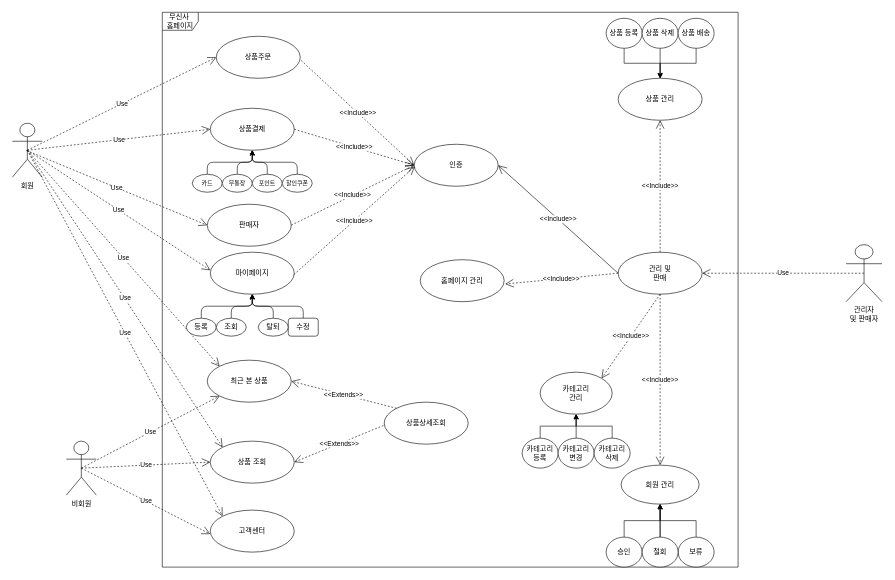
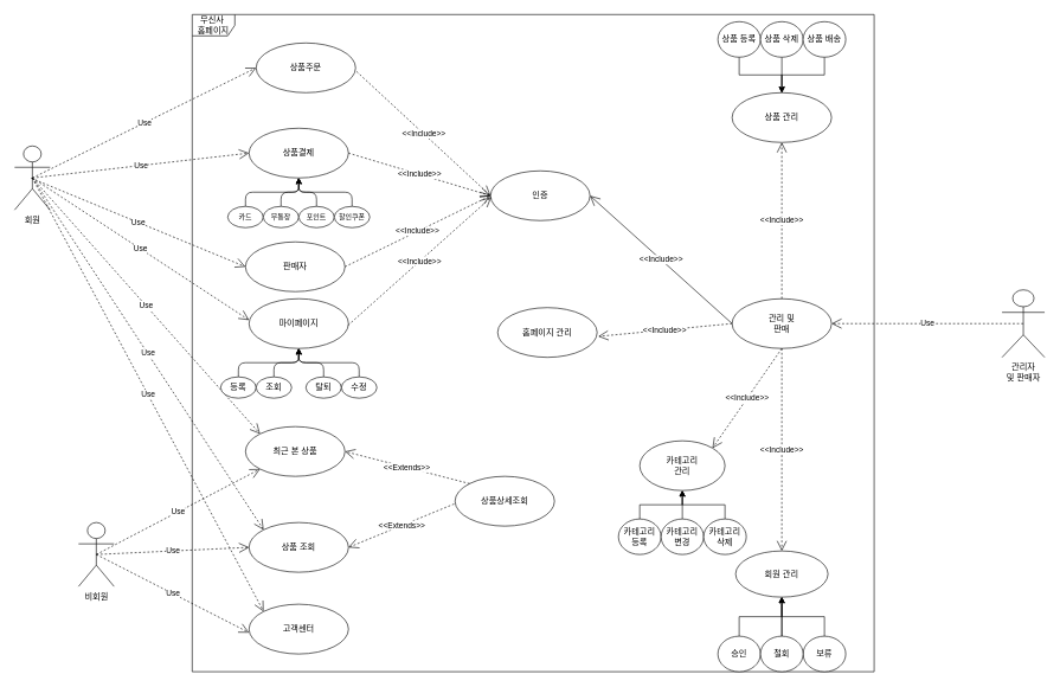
  <mxCell id="0" />
  <mxCell id="1" parent="0" />
  <mxCell id="2" value="무신사&amp;nbsp;&lt;br&gt;홈페이지" style="shape=umlFrame;whiteSpace=wrap;html=1;pointerEvents=0;rounded=1;" parent="1" vertex="1"><mxGeometry x="270" y="20" width="960" height="925" as="geometry" /></mxCell>
  <mxCell id="3" value="회원" style="shape=umlActor;verticalLabelPosition=bottom;verticalAlign=top;html=1;rounded=1;" parent="1" vertex="1"><mxGeometry x="20" y="205" width="50" height="90" as="geometry" /></mxCell>
  <mxCell id="4" value="비회원" style="shape=umlActor;verticalLabelPosition=bottom;verticalAlign=top;html=1;rounded=1;" parent="1" vertex="1"><mxGeometry x="110" y="735" width="50" height="90" as="geometry" /></mxCell>
  <mxCell id="5" value="고객센터" style="ellipse;whiteSpace=wrap;html=1;rounded=1;" parent="1" vertex="1"><mxGeometry x="350" y="850" width="140" height="70" as="geometry" /></mxCell>
  <mxCell id="6" value="Use" style="endArrow=open;endSize=12;dashed=1;html=1;rounded=1;exitX=0.5;exitY=0.5;exitDx=0;exitDy=0;exitPerimeter=0;entryX=0;entryY=0.571;entryDx=0;entryDy=0;entryPerimeter=0;" parent="1" source="4" target="5" edge="1"><mxGeometry width="160" relative="1" as="geometry"><mxPoint x="180" y="615" as="sourcePoint" /><mxPoint x="340" y="615" as="targetPoint" /></mxGeometry></mxCell>
  <mxCell id="7" value="Use" style="endArrow=open;endSize=12;dashed=1;html=1;rounded=1;exitX=0.5;exitY=0.5;exitDx=0;exitDy=0;exitPerimeter=0;entryX=0;entryY=0;entryDx=0;entryDy=0;" parent="1" source="3" target="5" edge="1"><mxGeometry width="160" relative="1" as="geometry"><mxPoint x="200" y="420" as="sourcePoint" /><mxPoint x="395" y="335" as="targetPoint" /></mxGeometry></mxCell>
  <mxCell id="8" value="상품 조회" style="ellipse;whiteSpace=wrap;html=1;rounded=1;" parent="1" vertex="1"><mxGeometry x="350" y="735" width="140" height="70" as="geometry" /></mxCell>
  <mxCell id="9" value="Use" style="endArrow=open;endSize=12;dashed=1;html=1;rounded=1;entryX=0;entryY=0;entryDx=0;entryDy=0;exitX=0.5;exitY=0.5;exitDx=0;exitDy=0;exitPerimeter=0;" parent="1" source="3" target="8" edge="1"><mxGeometry width="160" relative="1" as="geometry"><mxPoint x="180" y="355" as="sourcePoint" /><mxPoint x="406" y="520" as="targetPoint" /></mxGeometry></mxCell>
  <mxCell id="10" value="Use" style="endArrow=open;endSize=12;dashed=1;html=1;rounded=1;entryX=0;entryY=0.5;entryDx=0;entryDy=0;exitX=0.5;exitY=0.5;exitDx=0;exitDy=0;exitPerimeter=0;" parent="1" source="4" target="8" edge="1"><mxGeometry width="160" relative="1" as="geometry"><mxPoint x="154" y="410" as="sourcePoint" /><mxPoint x="360" y="555" as="targetPoint" /></mxGeometry></mxCell>
  <mxCell id="11" value="최근 본 상품" style="ellipse;whiteSpace=wrap;html=1;rounded=1;" parent="1" vertex="1"><mxGeometry x="345" y="600" width="140" height="70" as="geometry" /></mxCell>
  <mxCell id="12" value="Use" style="endArrow=open;endSize=12;dashed=1;html=1;rounded=1;entryX=0;entryY=0;entryDx=0;entryDy=0;exitX=0.5;exitY=0.5;exitDx=0;exitDy=0;exitPerimeter=0;" parent="1" source="3" target="11" edge="1"><mxGeometry width="160" relative="1" as="geometry"><mxPoint x="220" y="250" as="sourcePoint" /><mxPoint x="425" y="395" as="targetPoint" /></mxGeometry></mxCell>
  <mxCell id="13" value="Use" style="endArrow=open;endSize=12;dashed=1;html=1;rounded=1;entryX=0;entryY=1;entryDx=0;entryDy=0;exitX=0.5;exitY=0.5;exitDx=0;exitDy=0;exitPerimeter=0;" parent="1" source="4" target="11" edge="1"><mxGeometry width="160" relative="1" as="geometry"><mxPoint x="120" y="445" as="sourcePoint" /><mxPoint x="325" y="590" as="targetPoint" /></mxGeometry></mxCell>
  <mxCell id="14" value="상품주문" style="ellipse;whiteSpace=wrap;html=1;rounded=1;" parent="1" vertex="1"><mxGeometry x="360" y="60" width="140" height="70" as="geometry" /></mxCell>
  <mxCell id="15" value="인증" style="ellipse;whiteSpace=wrap;html=1;rounded=1;" parent="1" vertex="1"><mxGeometry x="690" y="240" width="140" height="70" as="geometry" /></mxCell>
  <mxCell id="16" value="&amp;lt;&amp;lt;Include&amp;gt;&amp;gt;" style="endArrow=open;endSize=12;dashed=1;html=1;rounded=1;entryX=0;entryY=0.5;entryDx=0;entryDy=0;exitX=1.01;exitY=0.575;exitDx=0;exitDy=0;exitPerimeter=0;" parent="1" source="14" target="15" edge="1"><mxGeometry width="160" relative="1" as="geometry"><mxPoint x="470" y="317.5" as="sourcePoint" /><mxPoint x="675" y="382.5" as="targetPoint" /></mxGeometry></mxCell>
  <mxCell id="17" value="Use" style="endArrow=open;endSize=12;dashed=1;html=1;rounded=1;entryX=0;entryY=0.5;entryDx=0;entryDy=0;exitX=0.5;exitY=0.5;exitDx=0;exitDy=0;exitPerimeter=0;" parent="1" source="3" target="14" edge="1"><mxGeometry width="160" relative="1" as="geometry"><mxPoint x="200" y="285" as="sourcePoint" /><mxPoint x="405" y="350" as="targetPoint" /></mxGeometry></mxCell>
  <mxCell id="18" value="상품결제" style="ellipse;whiteSpace=wrap;html=1;rounded=1;" parent="1" vertex="1"><mxGeometry x="350" y="180" width="140" height="70" as="geometry" /></mxCell>
  <mxCell id="19" value="&amp;lt;&amp;lt;Include&amp;gt;&amp;gt;" style="endArrow=open;endSize=12;dashed=1;html=1;rounded=1;entryX=0;entryY=0.5;entryDx=0;entryDy=0;exitX=1;exitY=0.5;exitDx=0;exitDy=0;" parent="1" source="18" target="15" edge="1"><mxGeometry width="160" relative="1" as="geometry"><mxPoint x="501" y="292.5" as="sourcePoint" /><mxPoint x="610" y="367.5" as="targetPoint" /></mxGeometry></mxCell>
  <mxCell id="20" value="Use" style="endArrow=open;endSize=12;dashed=1;html=1;rounded=1;entryX=0;entryY=0.5;entryDx=0;entryDy=0;exitX=0.5;exitY=0.5;exitDx=0;exitDy=0;exitPerimeter=0;" parent="1" source="3" target="18" edge="1"><mxGeometry width="160" relative="1" as="geometry"><mxPoint x="185" y="360" as="sourcePoint" /><mxPoint x="370" y="260" as="targetPoint" /></mxGeometry></mxCell>
  <mxCell id="21" value="판매자" style="ellipse;whiteSpace=wrap;html=1;rounded=1;" parent="1" vertex="1"><mxGeometry x="345" y="340" width="140" height="70" as="geometry" /></mxCell>
  <mxCell id="22" value="&amp;lt;&amp;lt;Include&amp;gt;&amp;gt;" style="endArrow=open;endSize=12;dashed=1;html=1;rounded=1;entryX=0;entryY=0.5;entryDx=0;entryDy=0;exitX=1;exitY=0.5;exitDx=0;exitDy=0;" parent="1" source="21" target="15" edge="1"><mxGeometry width="160" relative="1" as="geometry"><mxPoint x="500" y="409.8" as="sourcePoint" /><mxPoint x="610" y="409.8" as="targetPoint" /></mxGeometry></mxCell>
  <mxCell id="23" value="마이페이지" style="ellipse;whiteSpace=wrap;html=1;rounded=1;" parent="1" vertex="1"><mxGeometry x="350" y="420" width="140" height="70" as="geometry" /></mxCell>
  <mxCell id="24" value="&amp;lt;&amp;lt;Include&amp;gt;&amp;gt;" style="endArrow=open;endSize=12;dashed=1;html=1;rounded=1;entryX=0.008;entryY=0.529;entryDx=0;entryDy=0;exitX=0.996;exitY=0.533;exitDx=0;exitDy=0;entryPerimeter=0;exitPerimeter=0;" parent="1" source="23" target="15" edge="1"><mxGeometry width="160" relative="1" as="geometry"><mxPoint x="500" y="485" as="sourcePoint" /><mxPoint x="610" y="405" as="targetPoint" /></mxGeometry></mxCell>
  <mxCell id="25" value="Use" style="endArrow=open;endSize=12;dashed=1;html=1;rounded=1;entryX=0;entryY=0.5;entryDx=0;entryDy=0;exitX=0.464;exitY=0.503;exitDx=0;exitDy=0;exitPerimeter=0;" parent="1" source="3" target="21" edge="1"><mxGeometry width="160" relative="1" as="geometry"><mxPoint x="145" y="450" as="sourcePoint" /><mxPoint x="370" y="340" as="targetPoint" /></mxGeometry></mxCell>
  <mxCell id="26" value="Use" style="endArrow=open;endSize=12;dashed=1;html=1;rounded=1;entryX=0;entryY=0.429;entryDx=0;entryDy=0;exitX=0.5;exitY=0.5;exitDx=0;exitDy=0;exitPerimeter=0;entryPerimeter=0;" parent="1" source="3" target="23" edge="1"><mxGeometry width="160" relative="1" as="geometry"><mxPoint x="143" y="450" as="sourcePoint" /><mxPoint x="370" y="420" as="targetPoint" /></mxGeometry></mxCell>
  <mxCell id="27" value="" style="edgeStyle=orthogonalEdgeStyle;rounded=1;orthogonalLoop=1;jettySize=auto;html=1;" parent="1" source="28" target="23" edge="1"><mxGeometry relative="1" as="geometry" /></mxCell>
  <mxCell id="28" value="등록" style="ellipse;whiteSpace=wrap;html=1;rounded=1;" parent="1" vertex="1"><mxGeometry x="310" y="530" width="50" height="30" as="geometry" /></mxCell>
  <mxCell id="29" value="" style="edgeStyle=orthogonalEdgeStyle;rounded=1;orthogonalLoop=1;jettySize=auto;html=1;" parent="1" source="30" target="23" edge="1"><mxGeometry relative="1" as="geometry" /></mxCell>
  <mxCell id="30" value="조회" style="ellipse;whiteSpace=wrap;html=1;rounded=1;" parent="1" vertex="1"><mxGeometry x="360" y="530" width="50" height="30" as="geometry" /></mxCell>
  <mxCell id="31" value="" style="edgeStyle=orthogonalEdgeStyle;rounded=1;orthogonalLoop=1;jettySize=auto;html=1;" parent="1" source="32" target="23" edge="1"><mxGeometry relative="1" as="geometry" /></mxCell>
- <mxCell id="32" value="수정" style="whiteSpace=wrap;html=1;rounded=1;" parent="1" vertex="1"><mxGeometry x="480" y="530" width="50" height="30" as="geometry" /></mxCell>
+ <mxCell id="32" value="수정" style="ellipse;whiteSpace=wrap;html=1;rounded=1;" parent="1" vertex="1"><mxGeometry x="480" y="530" width="50" height="30" as="geometry" /></mxCell>
  <mxCell id="33" value="" style="edgeStyle=orthogonalEdgeStyle;rounded=1;orthogonalLoop=1;jettySize=auto;html=1;" parent="1" source="34" target="23" edge="1"><mxGeometry relative="1" as="geometry" /></mxCell>
  <mxCell id="34" value="탈퇴" style="ellipse;whiteSpace=wrap;html=1;rounded=1;" parent="1" vertex="1"><mxGeometry x="430" y="530" width="50" height="30" as="geometry" /></mxCell>
  <mxCell id="35" value="상품상세조회" style="ellipse;whiteSpace=wrap;html=1;rounded=1;" parent="1" vertex="1"><mxGeometry x="640" y="670" width="140" height="70" as="geometry" /></mxCell>
  <mxCell id="36" value="&amp;lt;&amp;lt;Extends&amp;gt;&amp;gt;" style="endArrow=open;endSize=12;dashed=1;html=1;rounded=1;exitX=-0.009;exitY=0.555;exitDx=0;exitDy=0;exitPerimeter=0;entryX=1;entryY=0.5;entryDx=0;entryDy=0;" parent="1" source="35" target="8" edge="1"><mxGeometry width="160" relative="1" as="geometry"><mxPoint x="530" y="755" as="sourcePoint" /><mxPoint x="765" y="810" as="targetPoint" /></mxGeometry></mxCell>
  <mxCell id="37" value="&amp;lt;&amp;lt;Extends&amp;gt;&amp;gt;" style="endArrow=open;endSize=12;dashed=1;html=1;rounded=1;exitX=0;exitY=0;exitDx=0;exitDy=0;entryX=1;entryY=0.5;entryDx=0;entryDy=0;" parent="1" source="35" target="11" edge="1"><mxGeometry x="0.008" width="160" relative="1" as="geometry"><mxPoint x="589" y="655" as="sourcePoint" /><mxPoint x="520" y="661" as="targetPoint" /><mxPoint as="offset" /></mxGeometry></mxCell>
  <mxCell id="38" value="" style="edgeStyle=orthogonalEdgeStyle;rounded=1;orthogonalLoop=1;jettySize=auto;html=1;" parent="1" source="39" target="18" edge="1"><mxGeometry relative="1" as="geometry" /></mxCell>
  <mxCell id="39" value="&lt;font style=&quot;font-size: 10px;&quot;&gt;카드&lt;/font&gt;" style="ellipse;whiteSpace=wrap;html=1;rounded=1;" parent="1" vertex="1"><mxGeometry x="320" y="290" width="50" height="30" as="geometry" /></mxCell>
  <mxCell id="40" value="" style="edgeStyle=orthogonalEdgeStyle;rounded=1;orthogonalLoop=1;jettySize=auto;html=1;" parent="1" source="41" target="18" edge="1"><mxGeometry relative="1" as="geometry" /></mxCell>
  <mxCell id="41" value="&lt;font style=&quot;font-size: 10px;&quot;&gt;무통장&lt;/font&gt;" style="ellipse;whiteSpace=wrap;html=1;rounded=1;" parent="1" vertex="1"><mxGeometry x="370" y="290" width="50" height="30" as="geometry" /></mxCell>
  <mxCell id="42" value="" style="edgeStyle=orthogonalEdgeStyle;rounded=1;orthogonalLoop=1;jettySize=auto;html=1;" parent="1" source="43" target="18" edge="1"><mxGeometry relative="1" as="geometry" /></mxCell>
  <mxCell id="43" value="&lt;font style=&quot;font-size: 10px;&quot;&gt;포인트&lt;/font&gt;" style="ellipse;whiteSpace=wrap;html=1;rounded=1;" parent="1" vertex="1"><mxGeometry x="420" y="290" width="50" height="30" as="geometry" /></mxCell>
  <mxCell id="44" value="" style="edgeStyle=orthogonalEdgeStyle;rounded=1;orthogonalLoop=1;jettySize=auto;html=1;" parent="1" source="45" target="18" edge="1"><mxGeometry relative="1" as="geometry" /></mxCell>
  <mxCell id="45" value="&lt;font style=&quot;font-size: 10px;&quot;&gt;할인쿠폰&lt;/font&gt;" style="ellipse;whiteSpace=wrap;html=1;rounded=1;" parent="1" vertex="1"><mxGeometry x="470" y="290" width="50" height="30" as="geometry" /></mxCell>
  <mxCell id="46" value="관리자&lt;br&gt;및 판매자" style="shape=umlActor;verticalLabelPosition=bottom;verticalAlign=top;html=1;" parent="1" vertex="1"><mxGeometry x="1410" y="407.5" width="60" height="95" as="geometry" /></mxCell>
  <mxCell id="47" value="회원 관리" style="ellipse;whiteSpace=wrap;html=1;" parent="1" vertex="1"><mxGeometry x="1035" y="775" width="130" height="65" as="geometry" /></mxCell>
  <mxCell id="48" value="" style="edgeStyle=orthogonalEdgeStyle;rounded=0;orthogonalLoop=1;jettySize=auto;html=1;" parent="1" source="61" target="47" edge="1"><mxGeometry relative="1" as="geometry" /></mxCell>
  <mxCell id="49" value="" style="edgeStyle=orthogonalEdgeStyle;rounded=0;orthogonalLoop=1;jettySize=auto;html=1;" parent="1" source="50" target="47" edge="1"><mxGeometry relative="1" as="geometry" /></mxCell>
  <mxCell id="50" value="승인" style="ellipse;whiteSpace=wrap;html=1;" parent="1" vertex="1"><mxGeometry x="1010" y="895" width="60" height="50" as="geometry" /></mxCell>
  <mxCell id="51" value="" style="edgeStyle=orthogonalEdgeStyle;rounded=0;orthogonalLoop=1;jettySize=auto;html=1;" parent="1" source="61" target="47" edge="1"><mxGeometry relative="1" as="geometry" /></mxCell>
  <mxCell id="52" value="" style="edgeStyle=orthogonalEdgeStyle;rounded=0;orthogonalLoop=1;jettySize=auto;html=1;" parent="1" source="53" target="47" edge="1"><mxGeometry relative="1" as="geometry" /></mxCell>
  <mxCell id="53" value="보류" style="ellipse;whiteSpace=wrap;html=1;" parent="1" vertex="1"><mxGeometry x="1130" y="895" width="60" height="50" as="geometry" /></mxCell>
  <mxCell id="54" value="상품 관리" style="ellipse;whiteSpace=wrap;html=1;" parent="1" vertex="1"><mxGeometry x="1030" y="130" width="140" height="70" as="geometry" /></mxCell>
  <mxCell id="55" value="" style="edgeStyle=orthogonalEdgeStyle;rounded=0;orthogonalLoop=1;jettySize=auto;html=1;" parent="1" source="56" target="54" edge="1"><mxGeometry relative="1" as="geometry" /></mxCell>
  <mxCell id="56" value="상품 등록" style="ellipse;whiteSpace=wrap;html=1;" parent="1" vertex="1"><mxGeometry x="1010" y="30" width="60" height="50" as="geometry" /></mxCell>
  <mxCell id="57" value="" style="edgeStyle=orthogonalEdgeStyle;rounded=0;orthogonalLoop=1;jettySize=auto;html=1;" parent="1" source="58" target="54" edge="1"><mxGeometry relative="1" as="geometry" /></mxCell>
  <mxCell id="58" value="상품 삭제" style="ellipse;whiteSpace=wrap;html=1;" parent="1" vertex="1"><mxGeometry x="1070" y="30" width="60" height="50" as="geometry" /></mxCell>
  <mxCell id="59" value="" style="edgeStyle=orthogonalEdgeStyle;rounded=0;orthogonalLoop=1;jettySize=auto;html=1;" parent="1" source="60" target="54" edge="1"><mxGeometry relative="1" as="geometry" /></mxCell>
  <mxCell id="60" value="상품 배송" style="ellipse;whiteSpace=wrap;html=1;" parent="1" vertex="1"><mxGeometry x="1130" y="30" width="60" height="50" as="geometry" /></mxCell>
  <mxCell id="61" value="철회" style="ellipse;whiteSpace=wrap;html=1;" parent="1" vertex="1"><mxGeometry x="1070" y="895" width="60" height="50" as="geometry" /></mxCell>
  <mxCell id="62" value="관리 및&lt;br&gt;판매" style="ellipse;whiteSpace=wrap;html=1;" parent="1" vertex="1"><mxGeometry x="1030" y="420" width="140" height="70" as="geometry" /></mxCell>
  <mxCell id="63" value="&amp;lt;&amp;lt;Include&amp;gt;&amp;gt;" style="endArrow=open;endSize=12;dashed=1;html=1;rounded=0;exitX=0.5;exitY=0;exitDx=0;exitDy=0;entryX=0.5;entryY=1;entryDx=0;entryDy=0;" parent="1" source="62" target="54" edge="1"><mxGeometry width="160" relative="1" as="geometry"><mxPoint x="840" y="285" as="sourcePoint" /><mxPoint x="750" y="465" as="targetPoint" /></mxGeometry></mxCell>
  <mxCell id="64" value="&amp;lt;&amp;lt;Include&amp;gt;&amp;gt;" style="endArrow=open;endSize=12;dashed=0;html=1;rounded=0;exitX=0;exitY=0.5;exitDx=0;exitDy=0;entryX=1;entryY=0.5;entryDx=0;entryDy=0;" parent="1" source="62" target="15" edge="1"><mxGeometry width="160" relative="1" as="geometry"><mxPoint x="840" y="285" as="sourcePoint" /><mxPoint x="750" y="465" as="targetPoint" /></mxGeometry></mxCell>
  <mxCell id="65" value="홈페이지 관리" style="ellipse;whiteSpace=wrap;html=1;" parent="1" vertex="1"><mxGeometry x="700" y="432.5" width="140" height="70" as="geometry" /></mxCell>
  <mxCell id="66" value="Use" style="endArrow=open;endSize=12;dashed=1;html=1;rounded=1;entryX=1;entryY=0.5;entryDx=0;entryDy=0;exitX=0.5;exitY=0.5;exitDx=0;exitDy=0;exitPerimeter=0;" parent="1" source="46" target="62" edge="1"><mxGeometry width="160" relative="1" as="geometry"><mxPoint x="1046.5" y="600" as="sourcePoint" /><mxPoint x="1273.5" y="540" as="targetPoint" /></mxGeometry></mxCell>
  <mxCell id="67" value="&amp;lt;&amp;lt;Include&amp;gt;&amp;gt;" style="endArrow=open;endSize=12;dashed=1;html=1;rounded=0;exitX=0.5;exitY=1;exitDx=0;exitDy=0;entryX=0.5;entryY=0;entryDx=0;entryDy=0;" parent="1" source="62" target="47" edge="1"><mxGeometry width="160" relative="1" as="geometry"><mxPoint x="1099.41" y="710" as="sourcePoint" /><mxPoint x="1099.41" y="490" as="targetPoint" /></mxGeometry></mxCell>
  <mxCell id="68" value="&amp;lt;&amp;lt;Include&amp;gt;&amp;gt;" style="endArrow=open;endSize=12;dashed=1;html=1;rounded=0;exitX=0;exitY=0.5;exitDx=0;exitDy=0;entryX=1.012;entryY=0.579;entryDx=0;entryDy=0;entryPerimeter=0;" parent="1" source="62" target="65" edge="1"><mxGeometry width="160" relative="1" as="geometry"><mxPoint x="970" y="640" as="sourcePoint" /><mxPoint x="1060" y="490" as="targetPoint" /></mxGeometry></mxCell>
  <mxCell id="69" value="" style="group" parent="1" vertex="1" connectable="0"><mxGeometry x="850" y="620" width="140" height="220" as="geometry" /></mxCell>
  <mxCell id="70" value="" style="edgeStyle=orthogonalEdgeStyle;rounded=0;orthogonalLoop=1;jettySize=auto;html=1;" parent="69" source="71" target="74" edge="1"><mxGeometry relative="1" as="geometry" /></mxCell>
  <mxCell id="71" value="카테고리 등록" style="ellipse;whiteSpace=wrap;html=1;" parent="69" vertex="1"><mxGeometry x="20" y="110" width="60" height="50" as="geometry" /></mxCell>
  <mxCell id="72" value="" style="edgeStyle=orthogonalEdgeStyle;rounded=0;orthogonalLoop=1;jettySize=auto;html=1;" parent="69" source="73" target="74" edge="1"><mxGeometry relative="1" as="geometry" /></mxCell>
  <mxCell id="73" value="카테고리 변경" style="ellipse;whiteSpace=wrap;html=1;" parent="69" vertex="1"><mxGeometry x="80" y="110" width="60" height="50" as="geometry" /></mxCell>
  <mxCell id="74" value="카테고리&lt;br&gt;관리" style="ellipse;whiteSpace=wrap;html=1;" parent="69" vertex="1"><mxGeometry x="50" width="120" height="70" as="geometry" /></mxCell>
  <mxCell id="75" value="&amp;lt;&amp;lt;Include&amp;gt;&amp;gt;" style="endArrow=open;endSize=12;dashed=1;html=1;rounded=0;entryX=1;entryY=0;entryDx=0;entryDy=0;exitX=0.5;exitY=1;exitDx=0;exitDy=0;" parent="1" source="62" target="74" edge="1"><mxGeometry width="160" relative="1" as="geometry"><mxPoint x="1050" y="480" as="sourcePoint" /><mxPoint x="1009.17" y="330" as="targetPoint" /></mxGeometry></mxCell>
  <mxCell id="76" value="" style="edgeStyle=orthogonalEdgeStyle;rounded=0;orthogonalLoop=1;jettySize=auto;html=1;" parent="1" source="77" target="74" edge="1"><mxGeometry relative="1" as="geometry" /></mxCell>
  <mxCell id="77" value="카테고리 삭제" style="ellipse;whiteSpace=wrap;html=1;" parent="1" vertex="1"><mxGeometry x="990" y="730" width="60" height="50" as="geometry" /></mxCell>
